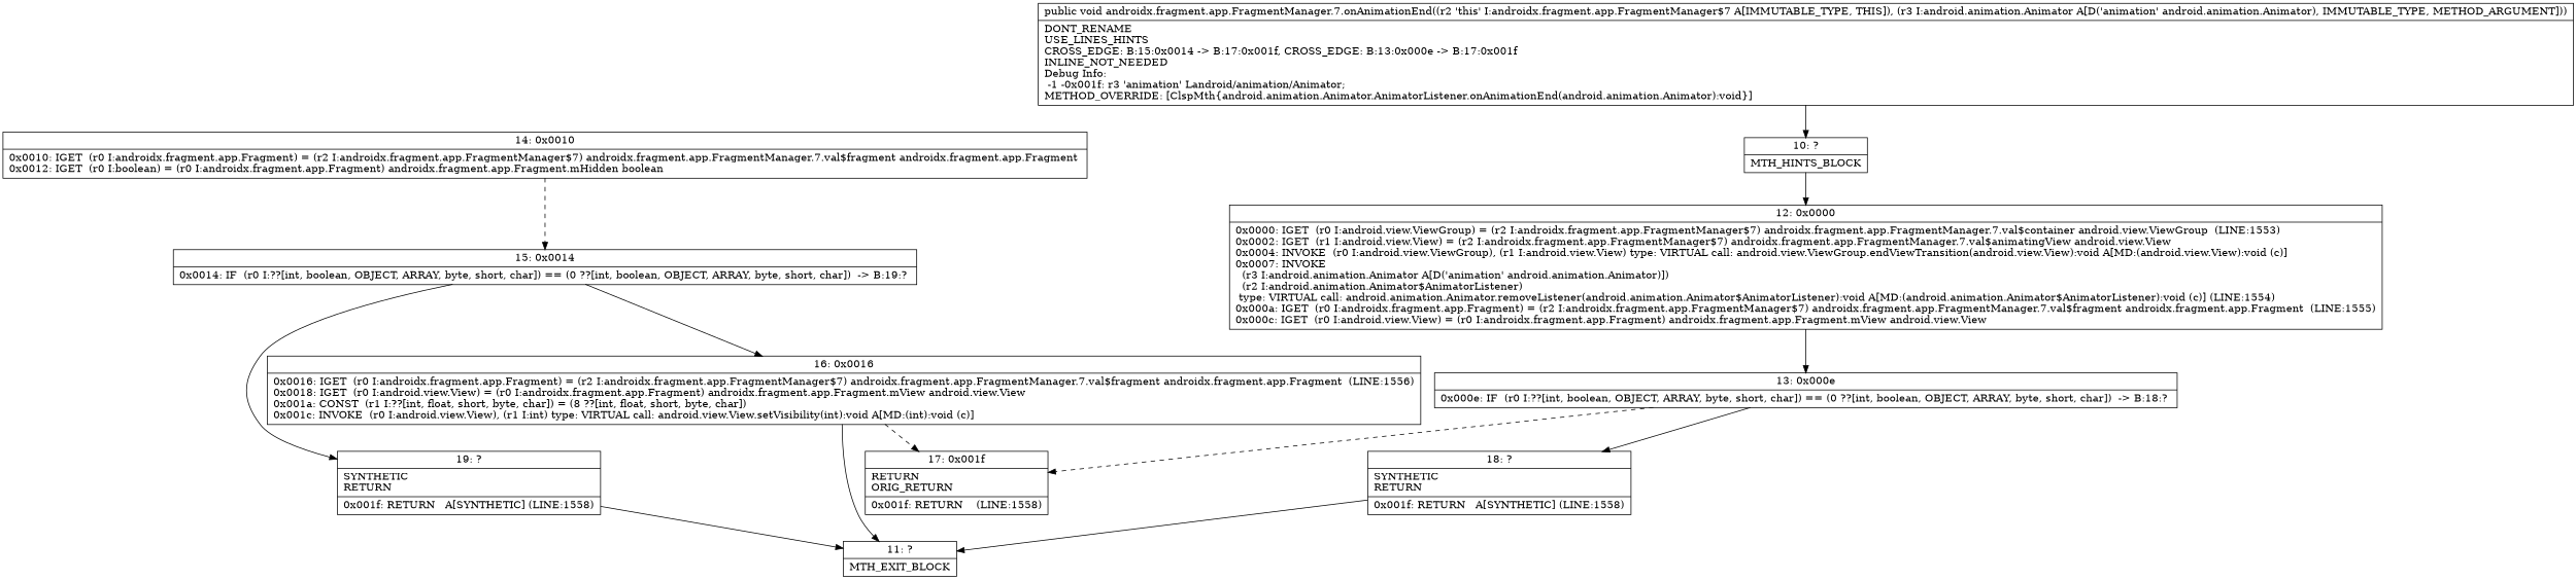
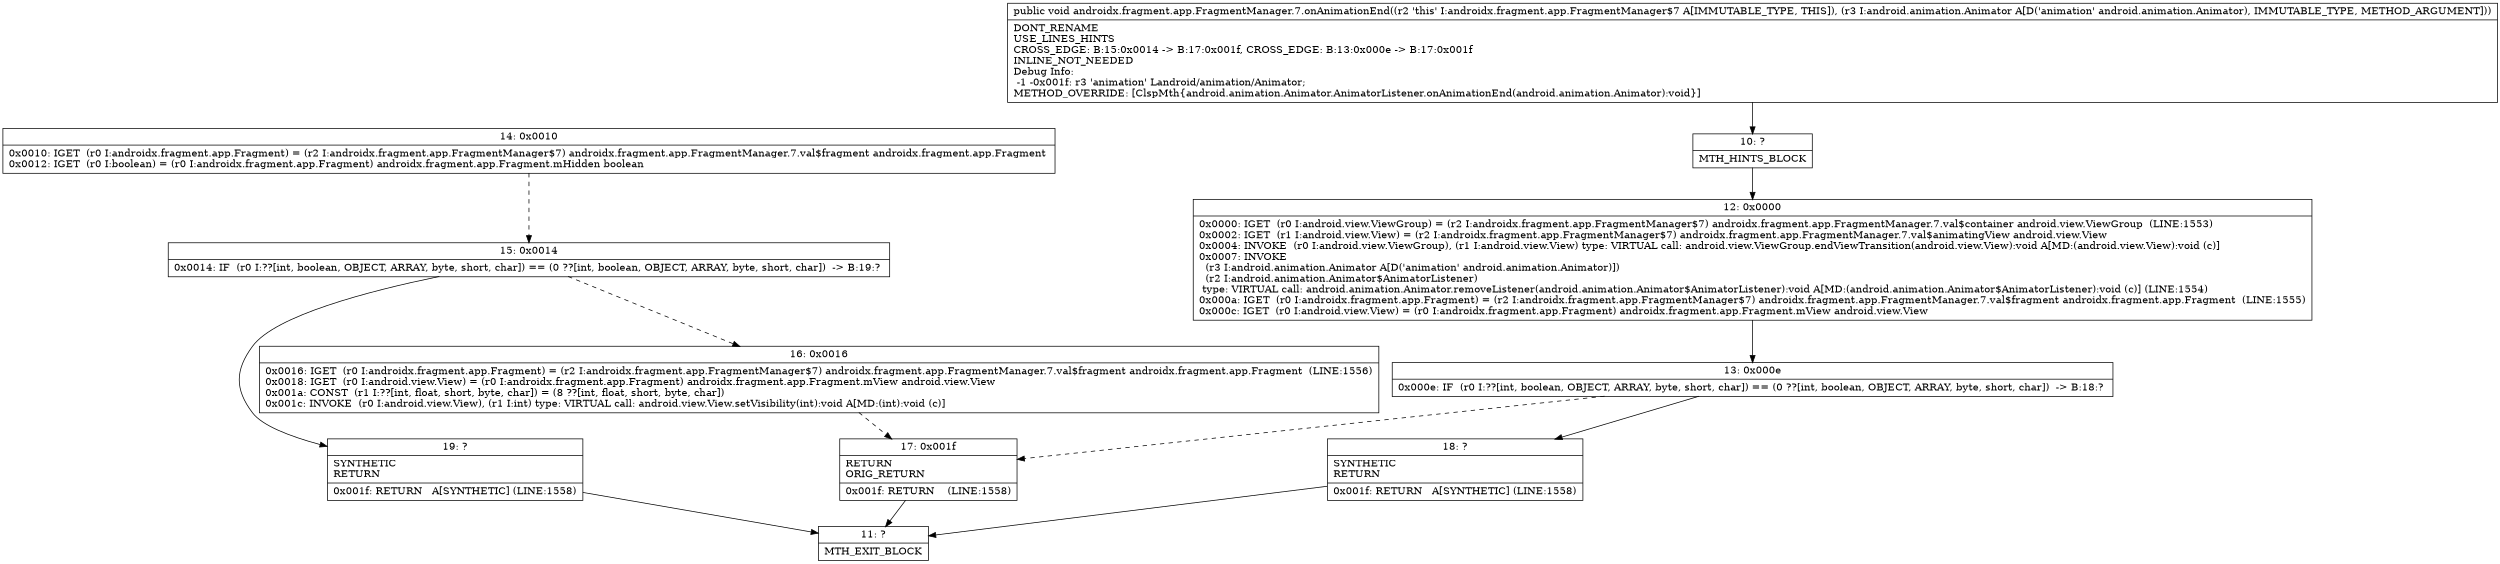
  digraph {
    node [shape=record]
    n1 [label="{10\:\ ?|MTH_HINTS_BLOCK\l}"]
    n2 [label="{12\:\ 0x0000|0x0000: IGET  (r0 I:android.view.ViewGroup) = (r2 I:androidx.fragment.app.FragmentManager$7) androidx.fragment.app.FragmentManager.7.val$container android.view.ViewGroup  (LINE:1553)\l0x0002: IGET  (r1 I:android.view.View) = (r2 I:androidx.fragment.app.FragmentManager$7) androidx.fragment.app.FragmentManager.7.val$animatingView android.view.View \l0x0004: INVOKE  (r0 I:android.view.ViewGroup), (r1 I:android.view.View) type: VIRTUAL call: android.view.ViewGroup.endViewTransition(android.view.View):void A[MD:(android.view.View):void (c)]\l0x0007: INVOKE  \l  (r3 I:android.animation.Animator A[D('animation' android.animation.Animator)])\l  (r2 I:android.animation.Animator$AnimatorListener)\l type: VIRTUAL call: android.animation.Animator.removeListener(android.animation.Animator$AnimatorListener):void A[MD:(android.animation.Animator$AnimatorListener):void (c)] (LINE:1554)\l0x000a: IGET  (r0 I:androidx.fragment.app.Fragment) = (r2 I:androidx.fragment.app.FragmentManager$7) androidx.fragment.app.FragmentManager.7.val$fragment androidx.fragment.app.Fragment  (LINE:1555)\l0x000c: IGET  (r0 I:android.view.View) = (r0 I:androidx.fragment.app.Fragment) androidx.fragment.app.Fragment.mView android.view.View \l}"]
    n3 [label="{13\:\ 0x000e|0x000e: IF  (r0 I:??[int, boolean, OBJECT, ARRAY, byte, short, char]) == (0 ??[int, boolean, OBJECT, ARRAY, byte, short, char])  \-\> B:18:? \l}"]
    n4 [label="{18\:\ ?|SYNTHETIC\lRETURN\l|0x001f: RETURN   A[SYNTHETIC] (LINE:1558)\l}"]
    n5 [label="{17\:\ 0x001f|RETURN\lORIG_RETURN\l|0x001f: RETURN    (LINE:1558)\l}"]
    n6 [label="{14\:\ 0x0010|0x0010: IGET  (r0 I:androidx.fragment.app.Fragment) = (r2 I:androidx.fragment.app.FragmentManager$7) androidx.fragment.app.FragmentManager.7.val$fragment androidx.fragment.app.Fragment \l0x0012: IGET  (r0 I:boolean) = (r0 I:androidx.fragment.app.Fragment) androidx.fragment.app.Fragment.mHidden boolean \l}"]
    n7 [label="{15\:\ 0x0014|0x0014: IF  (r0 I:??[int, boolean, OBJECT, ARRAY, byte, short, char]) == (0 ??[int, boolean, OBJECT, ARRAY, byte, short, char])  \-\> B:19:? \l}"]
    n8 [label="{11\:\ ?|MTH_EXIT_BLOCK\l}"]
    n9 [label="{16\:\ 0x0016|0x0016: IGET  (r0 I:androidx.fragment.app.Fragment) = (r2 I:androidx.fragment.app.FragmentManager$7) androidx.fragment.app.FragmentManager.7.val$fragment androidx.fragment.app.Fragment  (LINE:1556)\l0x0018: IGET  (r0 I:android.view.View) = (r0 I:androidx.fragment.app.Fragment) androidx.fragment.app.Fragment.mView android.view.View \l0x001a: CONST  (r1 I:??[int, float, short, byte, char]) = (8 ??[int, float, short, byte, char]) \l0x001c: INVOKE  (r0 I:android.view.View), (r1 I:int) type: VIRTUAL call: android.view.View.setVisibility(int):void A[MD:(int):void (c)]\l}"]
    n10 [label="{19\:\ ?|SYNTHETIC\lRETURN\l|0x001f: RETURN   A[SYNTHETIC] (LINE:1558)\l}"]
    n11 [label="{public void androidx.fragment.app.FragmentManager.7.onAnimationEnd((r2 'this' I:androidx.fragment.app.FragmentManager$7 A[IMMUTABLE_TYPE, THIS]), (r3 I:android.animation.Animator A[D('animation' android.animation.Animator), IMMUTABLE_TYPE, METHOD_ARGUMENT]))  | DONT_RENAME\lUSE_LINES_HINTS\lCROSS_EDGE: B:15:0x0014 \-\> B:17:0x001f, CROSS_EDGE: B:13:0x000e \-\> B:17:0x001f\lINLINE_NOT_NEEDED\lDebug Info:\l  \-1 \-0x001f: r3 'animation' Landroid\/animation\/Animator;\lMETHOD_OVERRIDE: [ClspMth\{android.animation.Animator.AnimatorListener.onAnimationEnd(android.animation.Animator):void\}]\l}"]
    n1 -> n2
    n2 -> n3
    n3 -> n4
    n3 -> n5 [style=dashed]
    n4 -> n8
-   n9 -> n8
+   n5 -> n8
    n6 -> n7 [style=dashed]
-   n7 -> n9 [style=solid]
+   n7 -> n9 [style=dashed]
    n7 -> n10
    n9 -> n5 [style=dashed]
    n10 -> n8
    n11 -> n1
  }
